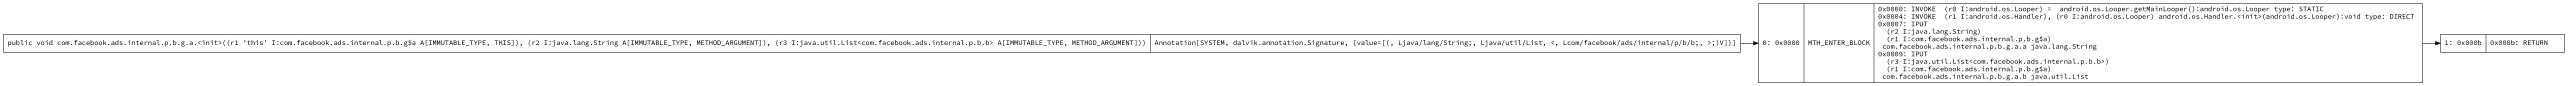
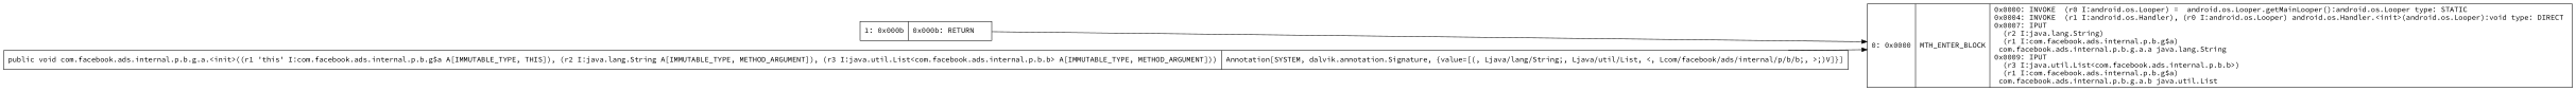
  digraph {
    rankdir=LR
    fontname="Source Code Pro"
    node [shape=record fontname="Source Code Pro"]
    edge [fontname="Source Code Pro"]
    n1 [label="{0\:\ 0x0000|MTH_ENTER_BLOCK\l|0x0000: INVOKE  (r0 I:android.os.Looper) =  android.os.Looper.getMainLooper():android.os.Looper type: STATIC \l0x0004: INVOKE  (r1 I:android.os.Handler), (r0 I:android.os.Looper) android.os.Handler.\<init\>(android.os.Looper):void type: DIRECT \l0x0007: IPUT  \l  (r2 I:java.lang.String)\l  (r1 I:com.facebook.ads.internal.p.b.g$a)\l com.facebook.ads.internal.p.b.g.a.a java.lang.String \l0x0009: IPUT  \l  (r3 I:java.util.List\<com.facebook.ads.internal.p.b.b\>)\l  (r1 I:com.facebook.ads.internal.p.b.g$a)\l com.facebook.ads.internal.p.b.g.a.b java.util.List \l}"]
    n2 [label="{1\:\ 0x000b|0x000b: RETURN   \l}"]
    n3 [label="{public void com.facebook.ads.internal.p.b.g.a.\<init\>((r1 'this' I:com.facebook.ads.internal.p.b.g$a A[IMMUTABLE_TYPE, THIS]), (r2 I:java.lang.String A[IMMUTABLE_TYPE, METHOD_ARGUMENT]), (r3 I:java.util.List\<com.facebook.ads.internal.p.b.b\> A[IMMUTABLE_TYPE, METHOD_ARGUMENT]))  | Annotation[SYSTEM, dalvik.annotation.Signature, \{value=[(, Ljava\/lang\/String;, Ljava\/util\/List, \<, Lcom\/facebook\/ads\/internal\/p\/b\/b;, \>;)V]\}]\l}"]
-   n1 -> n2
+   n2 -> n1
    n3 -> n1
  }
